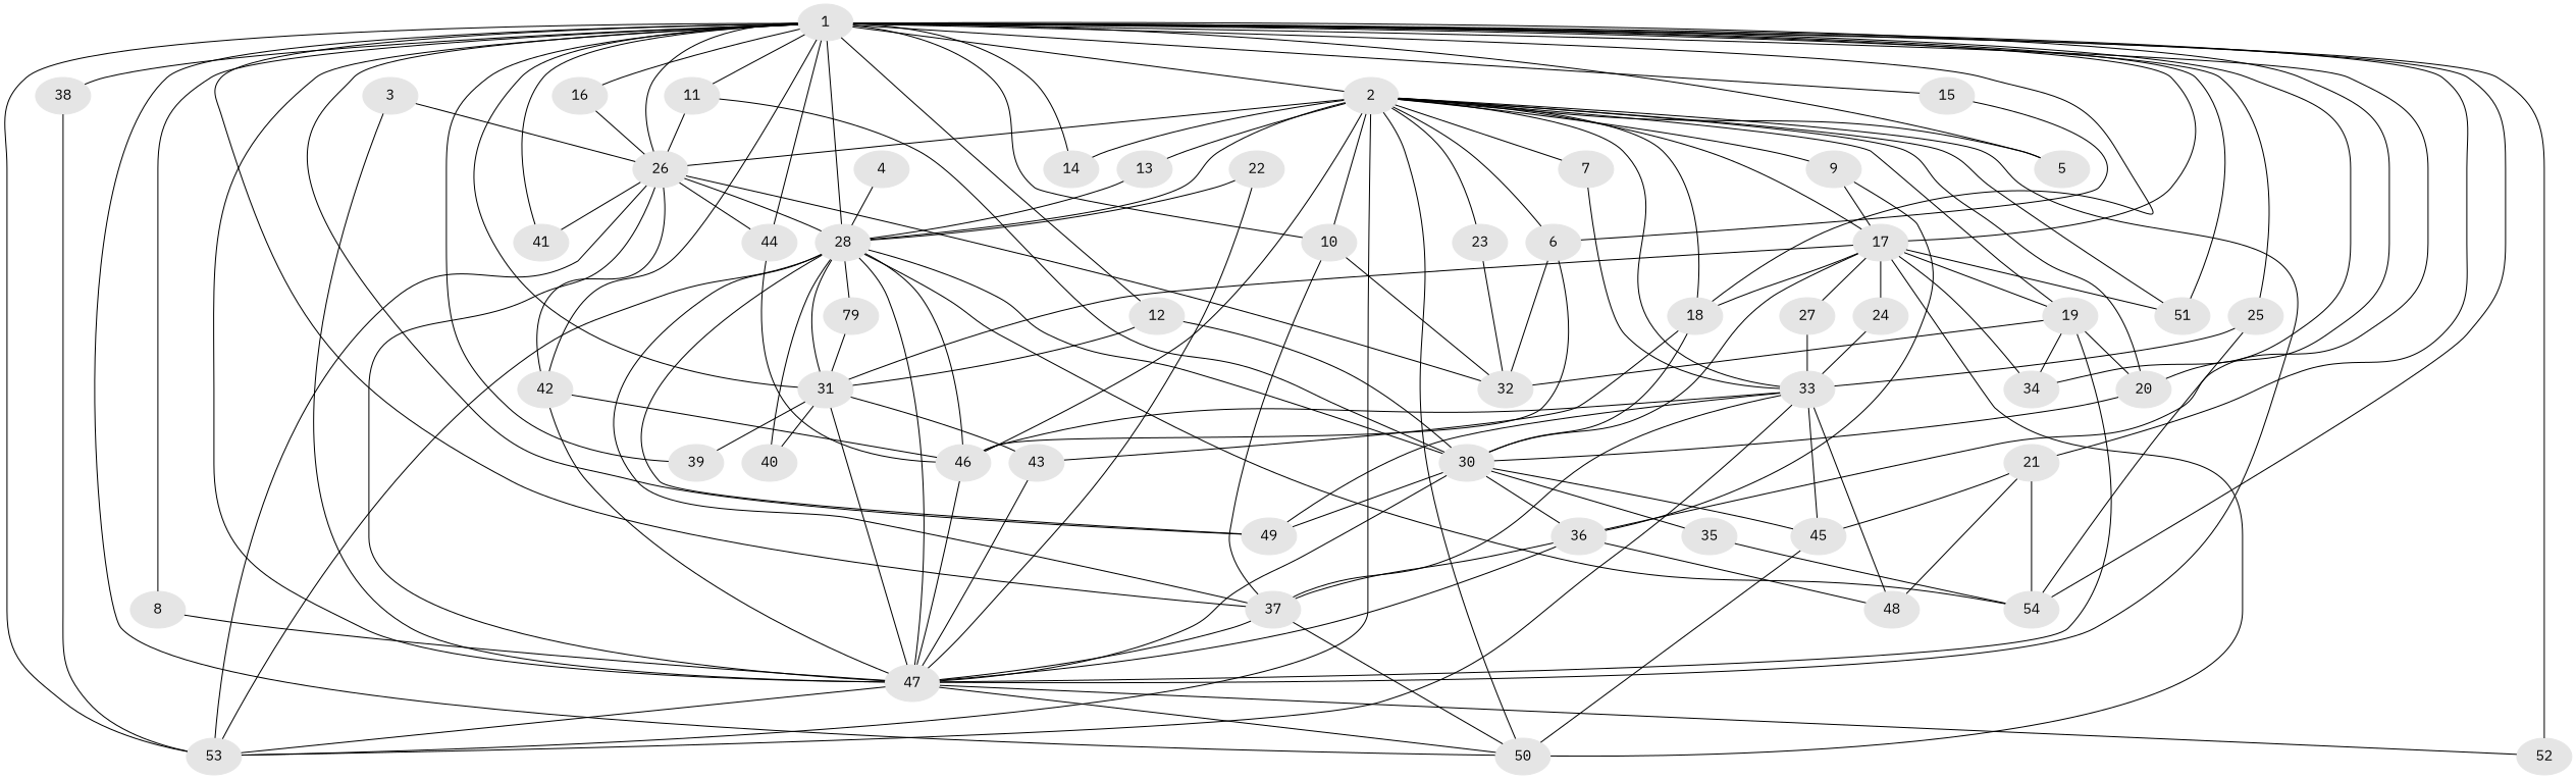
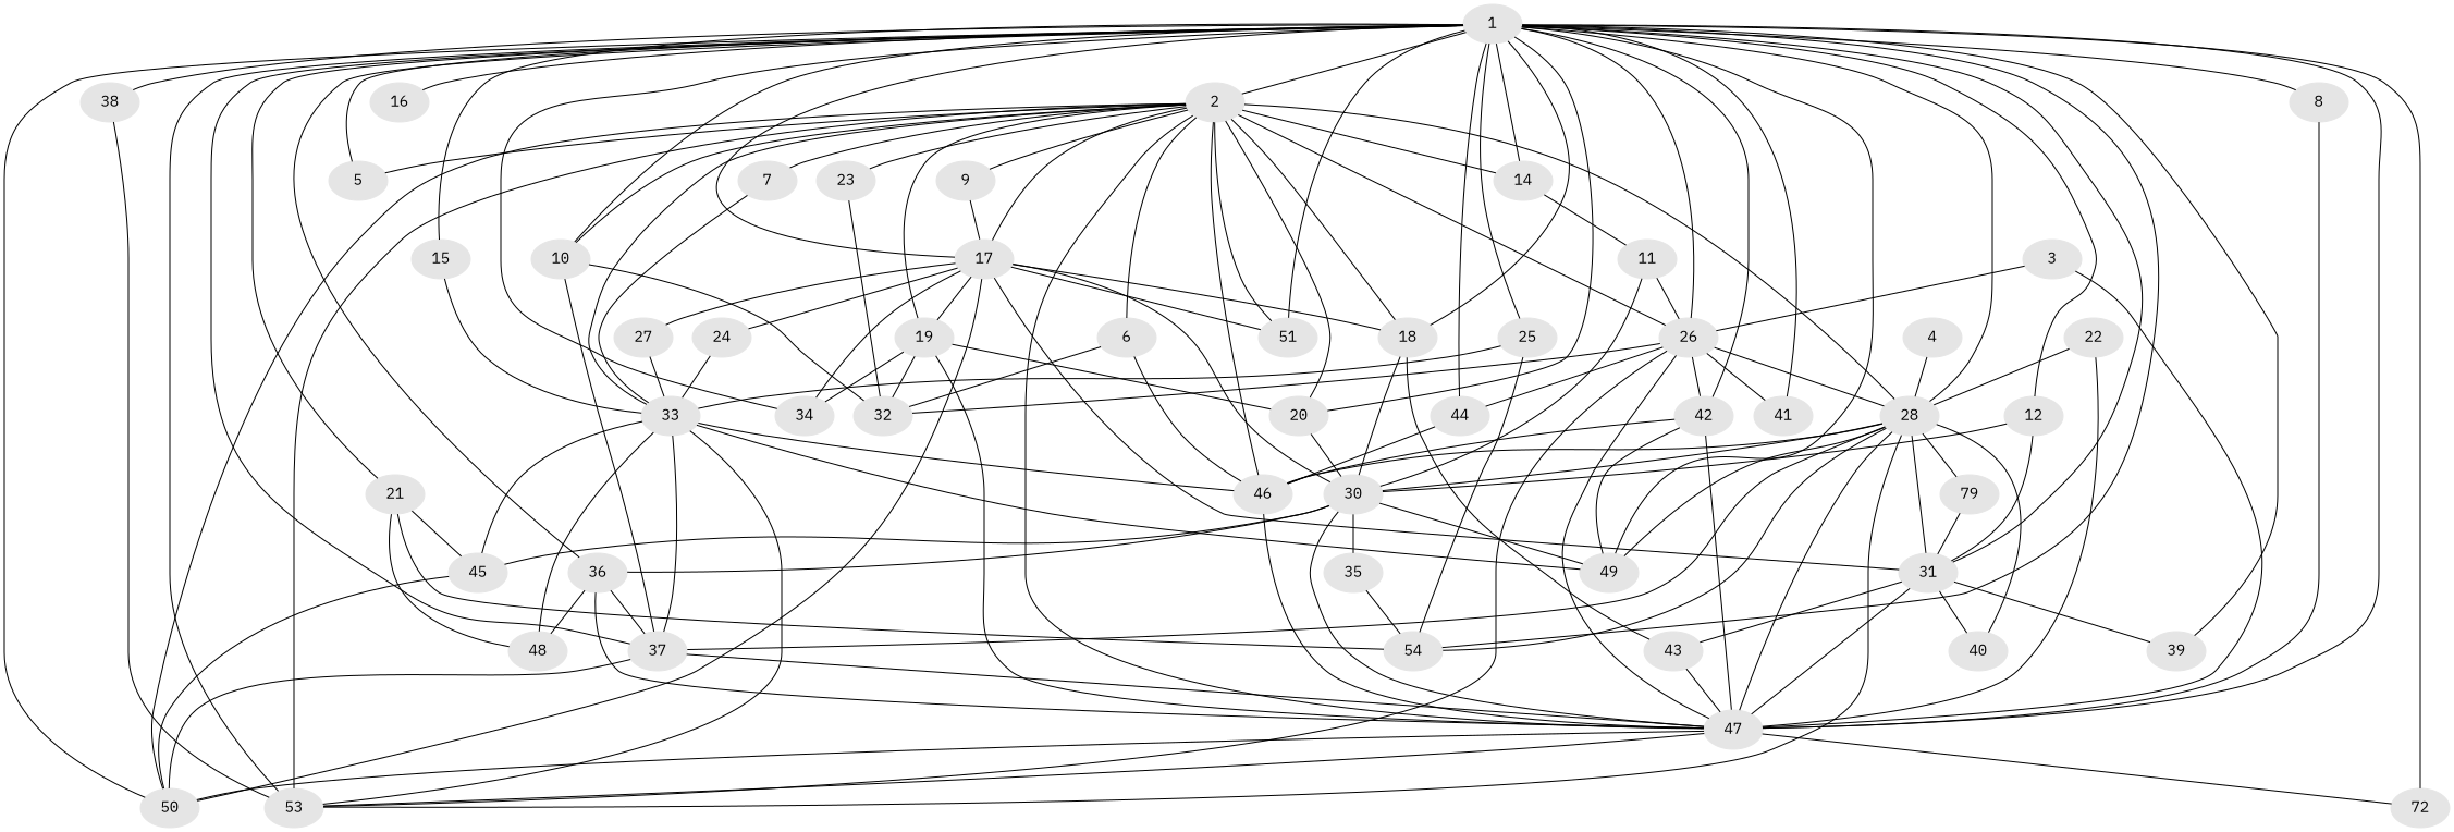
  graph {
    fontname="IBM Plex Mono"
    node [color=gray90 fontname="IBM Plex Mono" style=filled]
    edge [fontname="IBM Plex Mono" weight=1.0]
    1
    2
    5
    8
    10
    11
    12
    14
    15
    16
    17
    18
    20
    21
    25
    26
    28
    31
    34
    36
    37
    38
    39
    41
    42
    44
    47
    49
    50
    51
-   52
+   52 [label=72]
    53
    54
    6
    7
    9
-   13
    19
    23
    33
    46
    32
    30
    24
    27
    43
    45
    48
    n49 [label=79]
    40
    3
    4
    35
    22
    1 -- 2 [weight=8.0]
    1 -- 5
    1 -- 8
    1 -- 10
-   1 -- 11
+   14 -- 11
    1 -- 12
    1 -- 14
    1 -- 15
    1 -- 16 [weight=2.0]
    1 -- 17
    1 -- 18
    1 -- 20
    1 -- 21
    1 -- 25
    1 -- 26 [weight=4.0]
    1 -- 28 [weight=5.0]
    1 -- 31
    1 -- 34
    1 -- 36
    1 -- 37
    1 -- 38 [weight=2.0]
    1 -- 39 [weight=2.0]
    1 -- 41
    1 -- 42
    1 -- 44
    1 -- 47 [weight=4.0]
    1 -- 49 [weight=2.0]
    1 -- 50
    1 -- 51
    1 -- 52 [weight=2.0]
    1 -- 53 [weight=4.0]
    1 -- 54
    2 -- 5
    2 -- 10
    2 -- 14
    2 -- 17
    2 -- 18
    2 -- 20
    2 -- 26 [weight=2.0]
    2 -- 28 [weight=2.0]
    2 -- 47 [weight=2.0]
    2 -- 50
    2 -- 51
    2 -- 53 [weight=2.0]
    2 -- 6
    2 -- 7
    2 -- 9
-   2 -- 13
    2 -- 19
    2 -- 23
    2 -- 33
    2 -- 46
    8 -- 47
    10 -- 37
    10 -- 32
    11 -- 26
    11 -- 30
    12 -- 31
    12 -- 30
-   15 -- 6
-   16 -- 26
+   15 -- 33
    17 -- 18
    17 -- 31
    17 -- 34
    17 -- 50 [weight=2.0]
    17 -- 51
    17 -- 19
    17 -- 30
    17 -- 24
    17 -- 27
    18 -- 30
    18 -- 43
    20 -- 30
    21 -- 54
    21 -- 45
    21 -- 48
    25 -- 54
    25 -- 33
    26 -- 28
    26 -- 41
    26 -- 42
    26 -- 44 [weight=2.0]
    26 -- 47
    26 -- 53
    26 -- 32 [weight=2.0]
    28 -- 31 [weight=2.0]
    28 -- 37
    28 -- 47
    28 -- 49
    28 -- 53
    28 -- 54
    28 -- 46 [weight=2.0]
    28 -- 30
    28 -- n49
    28 -- 40
    31 -- 39
    31 -- 47 [weight=2.0]
    31 -- 43
    31 -- 40
    36 -- 37
    36 -- 47
    36 -- 48
    37 -- 47
    37 -- 50
    38 -- 53
    42 -- 47
+   42 -- 49
    42 -- 46
    44 -- 46
    47 -- 50
    47 -- 52
    47 -- 53
    6 -- 46
    6 -- 32
    7 -- 33
    9 -- 17
-   9 -- 36
-   13 -- 28
    19 -- 20
    19 -- 34
    19 -- 47
    19 -- 32
    23 -- 32
    33 -- 37
    33 -- 49
    33 -- 53
    33 -- 46
    33 -- 45
    33 -- 48
    46 -- 47
    30 -- 36
    30 -- 47
    30 -- 49
    30 -- 45
    30 -- 35
    24 -- 33
    27 -- 33
    43 -- 47
    45 -- 50
    n49 -- 31
    3 -- 26
    3 -- 47
    4 -- 28
    35 -- 54
    22 -- 28
    22 -- 47
  }
